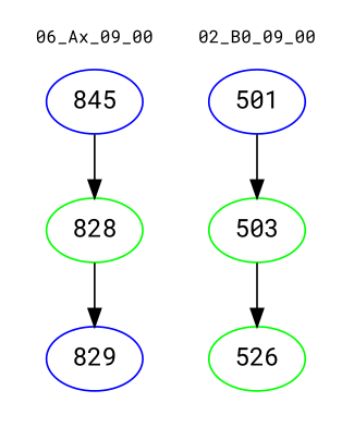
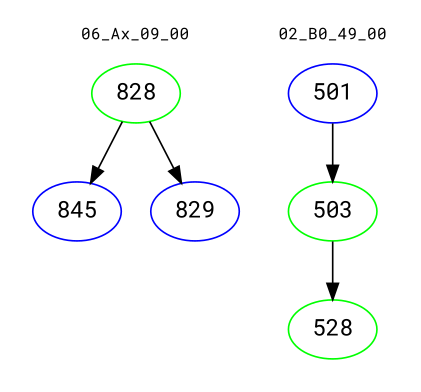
  digraph {
    fontname="Roboto Mono"
    node [color=blue fontname="Roboto Mono"]
    edge [color=black fontname="Roboto Mono"]
    n1 [label=845]
    n2 [color=green label=828]
    n3 [label=829]
    n4 [label=501]
    n5 [color=green label=503]
-   n6 [color=green label=526]
+   n6 [color=green label=528]
    subgraph cluster_1 {
      color=white
      fontsize=10
      label="06_Ax_09_00"
      n1
      n2
      n3
    }
    subgraph cluster_2 {
      color=white
      fontsize=10
-     label="02_B0_09_00"
+     label="02_B0_49_00"
      n4
      n5
      n6
    }
-   n1 -> n2
+   n2 -> n1
    n2 -> n3
    n4 -> n5
    n5 -> n6
  }
